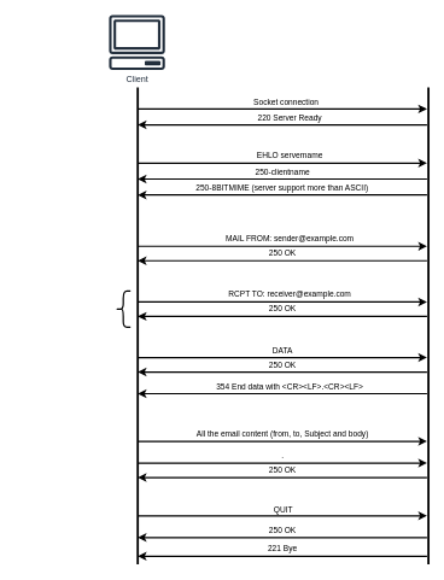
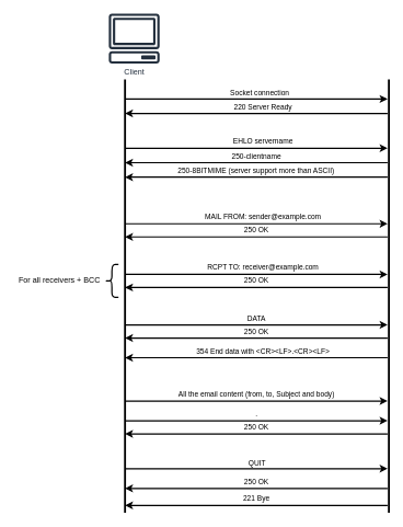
  <mxCell id="0" />
  <mxCell id="1" parent="0" />
- <mxCell id="2" value="Client" style="sketch=0;outlineConnect=0;fontColor=#232F3E;gradientColor=none;fillColor=#232F3D;strokeColor=none;dashed=0;verticalLabelPosition=bottom;verticalAlign=top;align=center;html=1;fontSize=12;fontStyle=0;aspect=fixed;pointerEvents=1;shape=mxgraph.aws4.client;" parent="1" vertex="1"><mxGeometry x="150" y="20" width="78" height="76" as="geometry" /></mxCell>
+ <mxCell id="2" value="Client" style="sketch=0;outlineConnect=0;fontColor=#232F3E;gradientColor=none;fillColor=#232F3D;strokeColor=none;dashed=0;verticalLabelPosition=bottom;verticalAlign=top;align=center;html=1;fontSize=12;fontStyle=0;aspect=fixed;pointerEvents=1;shape=mxgraph.aws4.client;" parent="1" vertex="1"><mxGeometry x="165" y="20" width="78" height="76" as="geometry" /></mxCell>
  <mxCell id="3" value="" style="endArrow=none;html=1;rounded=0;strokeWidth=3;" parent="1" edge="1"><mxGeometry width="50" height="50" relative="1" as="geometry"><mxPoint x="190" y="780" as="sourcePoint" /><mxPoint x="190" y="120" as="targetPoint" /></mxGeometry></mxCell>
  <mxCell id="4" value="" style="endArrow=none;html=1;rounded=0;strokeWidth=3;" parent="1" edge="1"><mxGeometry width="50" height="50" relative="1" as="geometry"><mxPoint x="592" y="780" as="sourcePoint" /><mxPoint x="592" y="120" as="targetPoint" /></mxGeometry></mxCell>
  <mxCell id="5" value="EHLO servername" style="endArrow=classic;html=1;rounded=0;strokeWidth=2;" parent="1" edge="1"><mxGeometry x="0.05" y="10" width="50" height="50" relative="1" as="geometry"><mxPoint x="190" y="225" as="sourcePoint" /><mxPoint x="590" y="225" as="targetPoint" /><mxPoint as="offset" /></mxGeometry></mxCell>
  <mxCell id="6" value="220 Server Ready" style="endArrow=classic;html=1;rounded=0;strokeWidth=2;" parent="1" edge="1"><mxGeometry x="-0.05" y="-10" width="50" height="50" relative="1" as="geometry"><mxPoint x="590" y="172" as="sourcePoint" /><mxPoint x="190" y="172" as="targetPoint" /><mxPoint as="offset" /></mxGeometry></mxCell>
  <mxCell id="7" value="" style="endArrow=classic;html=1;rounded=0;strokeWidth=2;" parent="1" edge="1"><mxGeometry width="50" height="50" relative="1" as="geometry"><mxPoint x="190" y="150" as="sourcePoint" /><mxPoint x="590" y="150" as="targetPoint" /></mxGeometry></mxCell>
  <mxCell id="8" value="Socket connection" style="edgeLabel;html=1;align=center;verticalAlign=middle;resizable=0;points=[];" parent="7" vertex="1" connectable="0"><mxGeometry x="0.02" y="1" relative="1" as="geometry"><mxPoint y="-9" as="offset" /></mxGeometry></mxCell>
  <mxCell id="9" value="250-clientname" style="endArrow=classic;html=1;rounded=0;strokeWidth=2;" parent="1" edge="1"><mxGeometry y="-10" width="50" height="50" relative="1" as="geometry"><mxPoint x="590" y="247" as="sourcePoint" /><mxPoint x="190" y="247" as="targetPoint" /><mxPoint as="offset" /></mxGeometry></mxCell>
  <mxCell id="10" value="" style="endArrow=classic;html=1;rounded=0;strokeWidth=2;" parent="1" edge="1"><mxGeometry width="50" height="50" relative="1" as="geometry"><mxPoint x="590" y="269" as="sourcePoint" /><mxPoint x="190" y="269" as="targetPoint" /></mxGeometry></mxCell>
  <mxCell id="11" value="250-8BITMIME (server support more than ASCII)&amp;nbsp;" style="edgeLabel;html=1;align=center;verticalAlign=middle;resizable=0;points=[];" vertex="1" connectable="0" parent="10"><mxGeometry x="0.045" y="-4" relative="1" as="geometry"><mxPoint x="9" y="-6" as="offset" /></mxGeometry></mxCell>
  <mxCell id="12" value="" style="endArrow=classic;html=1;rounded=0;strokeWidth=2;" parent="1" edge="1"><mxGeometry width="50" height="50" relative="1" as="geometry"><mxPoint x="190" y="713" as="sourcePoint" /><mxPoint x="590" y="713" as="targetPoint" /></mxGeometry></mxCell>
  <mxCell id="13" value="QUIT" style="edgeLabel;html=1;align=center;verticalAlign=middle;resizable=0;points=[];" parent="12" vertex="1" connectable="0"><mxGeometry x="0.06" y="3" relative="1" as="geometry"><mxPoint x="-12" y="-7" as="offset" /></mxGeometry></mxCell>
  <mxCell id="14" value="354 End data with &amp;lt;CR&amp;gt;&amp;lt;LF&amp;gt;.&amp;lt;CR&amp;gt;&amp;lt;LF&amp;gt;" style="endArrow=classic;html=1;rounded=0;strokeWidth=2;" parent="1" edge="1"><mxGeometry x="-0.05" y="-10" width="50" height="50" relative="1" as="geometry"><mxPoint x="590" y="544" as="sourcePoint" /><mxPoint x="190" y="544" as="targetPoint" /><mxPoint as="offset" /></mxGeometry></mxCell>
  <mxCell id="15" value="250 OK" style="endArrow=classic;html=1;rounded=0;strokeWidth=2;" parent="1" edge="1"><mxGeometry y="-10" width="50" height="50" relative="1" as="geometry"><mxPoint x="590" y="743" as="sourcePoint" /><mxPoint x="190" y="743" as="targetPoint" /><mxPoint as="offset" /></mxGeometry></mxCell>
  <mxCell id="16" value="DATA" style="endArrow=classic;html=1;rounded=0;strokeWidth=2;" parent="1" edge="1"><mxGeometry y="10" width="50" height="50" relative="1" as="geometry"><mxPoint x="190" y="494" as="sourcePoint" /><mxPoint x="590" y="494" as="targetPoint" /><mxPoint as="offset" /></mxGeometry></mxCell>
  <mxCell id="17" value="250 OK" style="endArrow=classic;html=1;rounded=0;strokeWidth=2;" parent="1" edge="1"><mxGeometry y="-10" width="50" height="50" relative="1" as="geometry"><mxPoint x="590" y="514" as="sourcePoint" /><mxPoint x="190" y="514" as="targetPoint" /><mxPoint as="offset" /></mxGeometry></mxCell>
  <mxCell id="18" value="221 Bye" style="endArrow=classic;html=1;rounded=0;strokeWidth=2;" parent="1" edge="1"><mxGeometry y="-10" width="50" height="50" relative="1" as="geometry"><mxPoint x="590" y="769" as="sourcePoint" /><mxPoint x="190" y="769" as="targetPoint" /><mxPoint as="offset" /></mxGeometry></mxCell>
  <mxCell id="19" value="MAIL FROM: sender@example.com" style="endArrow=classic;html=1;rounded=0;strokeWidth=2;" edge="1" parent="1"><mxGeometry x="0.05" y="10" width="50" height="50" relative="1" as="geometry"><mxPoint x="190" y="340" as="sourcePoint" /><mxPoint x="590" y="340" as="targetPoint" /><mxPoint as="offset" /></mxGeometry></mxCell>
  <mxCell id="20" value="250 OK" style="endArrow=classic;html=1;rounded=0;strokeWidth=2;" edge="1" parent="1"><mxGeometry y="-10" width="50" height="50" relative="1" as="geometry"><mxPoint x="590" y="360" as="sourcePoint" /><mxPoint x="190" y="360" as="targetPoint" /><mxPoint as="offset" /></mxGeometry></mxCell>
  <mxCell id="21" value="RCPT TO: receiver@example.com" style="endArrow=classic;html=1;rounded=0;strokeWidth=2;" edge="1" parent="1"><mxGeometry x="0.05" y="10" width="50" height="50" relative="1" as="geometry"><mxPoint x="190" y="417" as="sourcePoint" /><mxPoint x="590" y="417" as="targetPoint" /><mxPoint as="offset" /></mxGeometry></mxCell>
  <mxCell id="22" value="250 OK" style="endArrow=classic;html=1;rounded=0;strokeWidth=2;" edge="1" parent="1"><mxGeometry y="-10" width="50" height="50" relative="1" as="geometry"><mxPoint x="590" y="437" as="sourcePoint" /><mxPoint x="190" y="437" as="targetPoint" /><mxPoint as="offset" /></mxGeometry></mxCell>
  <mxCell id="23" value="" style="shape=curlyBracket;whiteSpace=wrap;html=1;rounded=1;strokeWidth=2;" vertex="1" parent="1"><mxGeometry x="160" y="402" width="20" height="50" as="geometry" /></mxCell>
+ <mxCell id="24" value="For all receivers + BCC" style="text;html=1;align=center;verticalAlign=middle;resizable=0;points=[];autosize=1;strokeColor=none;fillColor=none;" vertex="1" parent="1"><mxGeometry x="20" y="417" width="140" height="20" as="geometry" /></mxCell>
  <mxCell id="25" value="All the email content (from, to, Subject and body)" style="endArrow=classic;html=1;rounded=0;strokeWidth=2;" edge="1" parent="1"><mxGeometry y="10" width="50" height="50" relative="1" as="geometry"><mxPoint x="190" y="610" as="sourcePoint" /><mxPoint x="590" y="610" as="targetPoint" /><mxPoint as="offset" /></mxGeometry></mxCell>
  <mxCell id="26" value="." style="endArrow=classic;html=1;rounded=0;strokeWidth=2;" edge="1" parent="1"><mxGeometry y="10" width="50" height="50" relative="1" as="geometry"><mxPoint x="190" y="640" as="sourcePoint" /><mxPoint x="590" y="640" as="targetPoint" /><mxPoint as="offset" /></mxGeometry></mxCell>
  <mxCell id="27" value="250 OK" style="endArrow=classic;html=1;rounded=0;strokeWidth=2;" edge="1" parent="1"><mxGeometry y="-10" width="50" height="50" relative="1" as="geometry"><mxPoint x="590" y="660" as="sourcePoint" /><mxPoint x="190" y="660" as="targetPoint" /><mxPoint as="offset" /></mxGeometry></mxCell>
